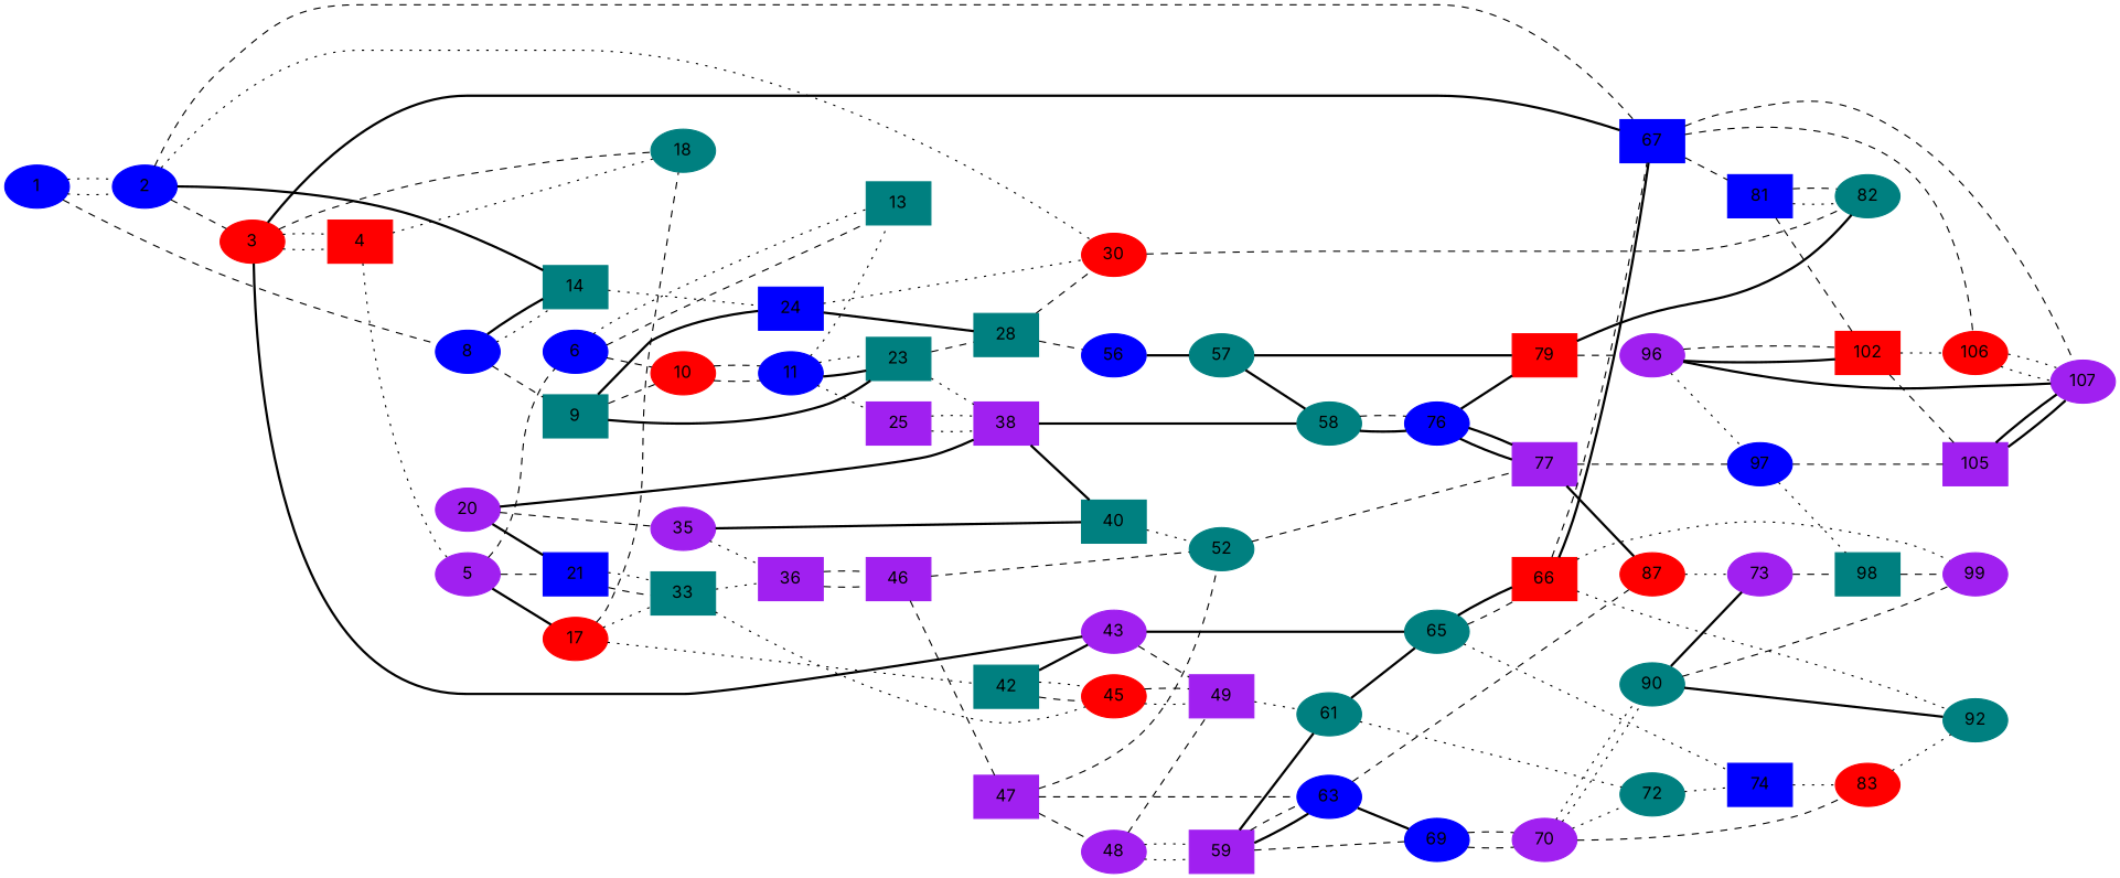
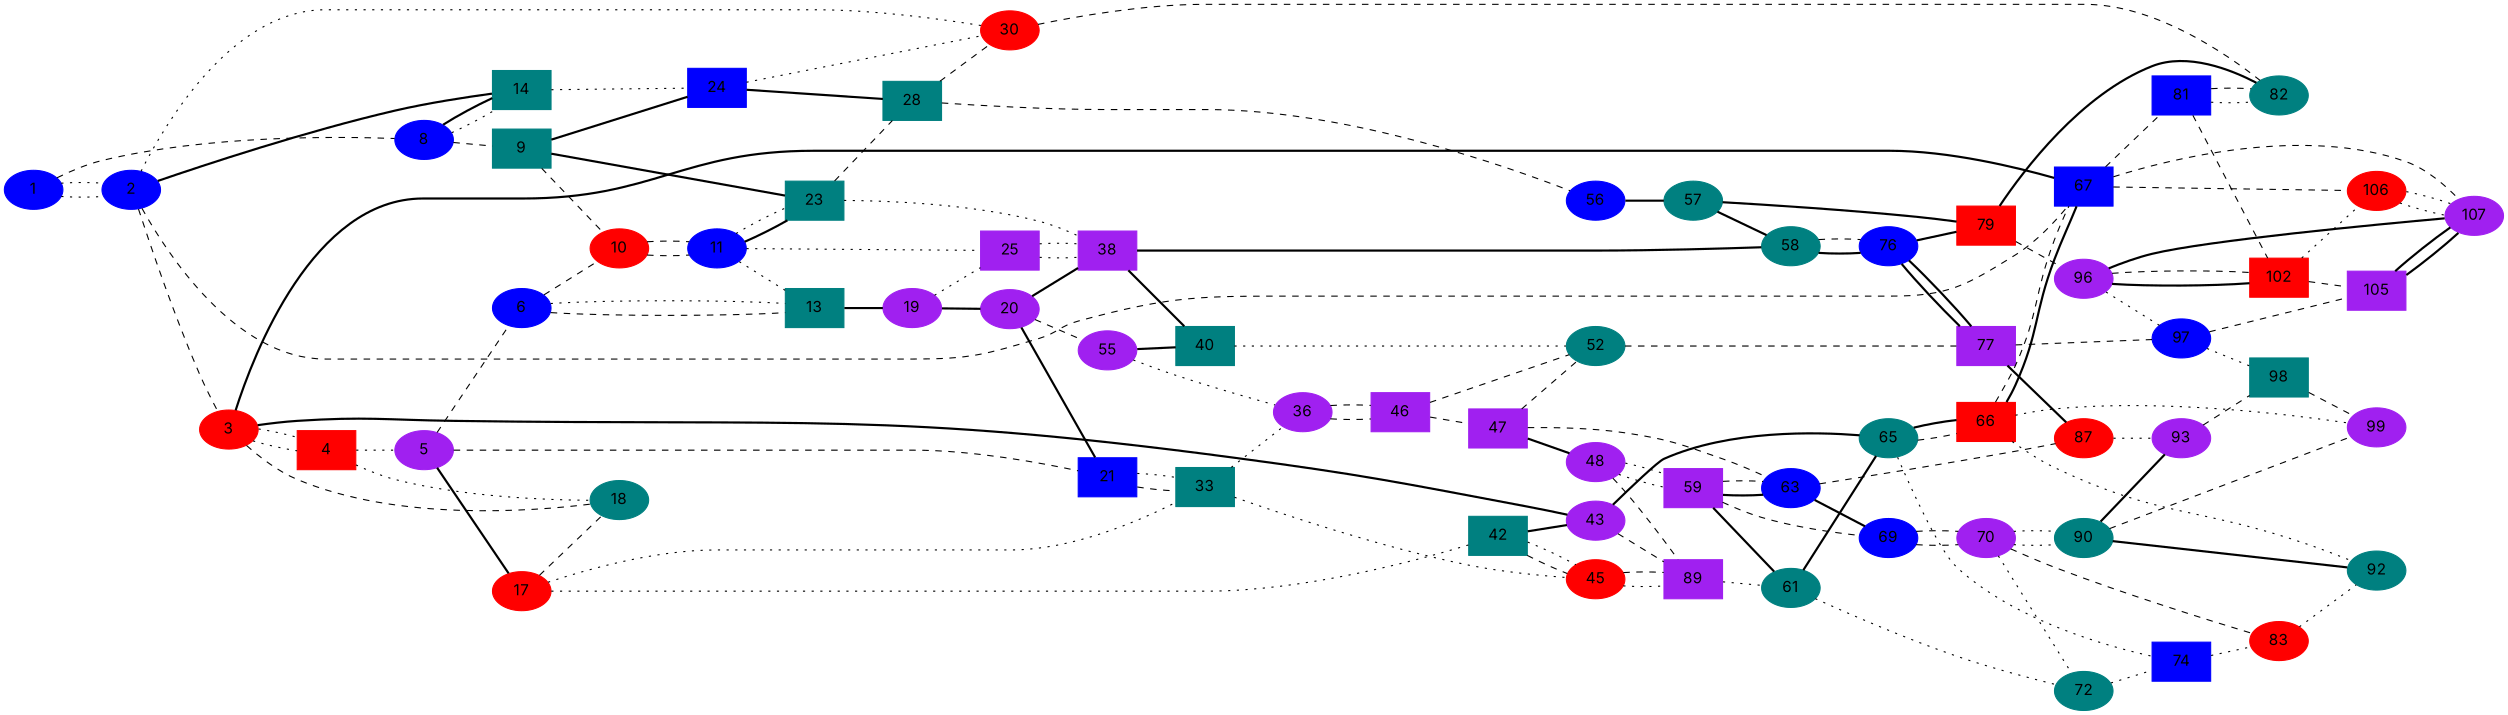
  graph {
    fontname=Inter
    rankdir=LR
    node [color=purple fontname=Inter shape=ellipse style=filled]
    edge [fontname=Inter style=dashed]
    1 [color=blue]
    2 [color=blue super="+15"]
    8 [color=blue]
    3 [color=red super="+32"]
    14 [color=teal shape=box]
    30 [color=red super="+54"]
    67 [color=blue shape=box super="+80"]
    9 [color=teal shape=box super="+22"]
    4 [color=red shape=box]
    18 [color=teal]
    43 [super="+44"]
    24 [color=blue shape=box super="+27"]
    82 [color=teal super="+84"]
    81 [color=blue shape=box super="+101"]
    106 [color=red]
    107 [super="+108"]
    5 [super="+16"]
-   49 [shape=box super="+50"]
+   49 [shape=box super="+50" label=89]
    65 [color=teal super="+68"]
    6 [color=blue super="+7"]
    17 [color=red super="+34"]
    21 [color=blue shape=box]
    10 [color=red]
    13 [color=teal shape=box]
    33 [color=teal shape=box super="+37"]
    42 [color=teal shape=box]
    11 [color=blue super="+12"]
+   19
    23 [color=teal shape=box super="+29"]
    28 [color=teal shape=box super="+55"]
    38 [shape=box super="+39"]
    25 [shape=box super="+26"]
    20 [super="+31"]
-   36 [shape=box]
+   36
    45 [color=red]
-   35 [super="+41"]
+   35 [super="+41" label=55]
    40 [color=teal shape=box]
    56 [color=blue]
    58 [color=teal]
    57 [color=teal super="+78"]
    46 [shape=box super="+51"]
    52 [color=teal super="+64"]
    47 [shape=box super="+53"]
    76 [color=blue]
    77 [shape=box super="+86"]
    61 [color=teal super="+62"]
    66 [color=red shape=box super="+94"]
    74 [color=blue shape=box super="+75"]
    48
    63 [color=blue super="+73"]
    59 [shape=box super="+60"]
    69 [color=blue]
    87 [color=red super="+88"]
    72 [color=teal]
    97 [color=blue super="+100"]
    79 [color=red shape=box super="+85"]
    96
    70 [super="+71"]
-   93 [super="+95" label=73]
+   93 [super="+95"]
    92 [color=teal]
    99 [super="+103"]
    83 [color=red super="+89"]
    102 [color=red shape=box super="+104"]
    90 [color=teal super="+91"]
    98 [color=teal shape=box]
    105 [shape=box]
    1 -- 2 [style=dotted]
    1 -- 2 [style=dotted]
    1 -- 8
    2 -- 3
    2 -- 14 [style=bold]
    2 -- 30 [style=dotted]
    2 -- 67
    8 -- 14 [style=dotted]
    8 -- 14 [style=bold]
    8 -- 9
    3 -- 67 [style=bold]
    3 -- 4 [style=dotted]
    3 -- 4 [style=dotted]
    3 -- 18
    3 -- 43 [style=bold]
    14 -- 24 [style=dotted]
    30 -- 82
    67 -- 81
    67 -- 106
    67 -- 107
    9 -- 24 [style=bold]
    9 -- 10
    9 -- 23 [style=bold]
    4 -- 18 [style=dotted]
    4 -- 5 [style=dotted]
    43 -- 49
    43 -- 65 [style=bold]
    24 -- 30 [style=dotted]
    24 -- 28 [style=bold]
    81 -- 82 [style=dotted weight=2]
    81 -- 82
    81 -- 102
    106 -- 107 [style=dotted]
    106 -- 107 [style=dotted]
    5 -- 6
    5 -- 17 [style=bold]
    5 -- 21
    49 -- 61 [style=dotted]
    65 -- 66
    65 -- 66 [style=bold]
    65 -- 74 [style=dotted]
    6 -- 10
    6 -- 13
    6 -- 13 [style=dotted]
    17 -- 18
    17 -- 33 [style=dotted]
    17 -- 42 [style=dotted]
    21 -- 33
    21 -- 33 [style=dotted]
    10 -- 11
    10 -- 11
+   13 -- 19 [style=bold]
    33 -- 36 [style=dotted]
    33 -- 45 [style=dotted]
    42 -- 43 [style=bold]
    42 -- 45
    42 -- 45 [style=dotted]
    11 -- 13 [style=dotted]
    11 -- 23 [style=bold]
    11 -- 23 [style=dotted]
    11 -- 25 [style=dotted]
+   19 -- 25 [style=dotted]
+   19 -- 20 [style=bold]
    23 -- 28
    23 -- 38 [style=dotted]
    28 -- 30
    28 -- 56
    38 -- 40 [style=bold]
    38 -- 58 [style=bold]
    25 -- 38 [style=dotted]
    25 -- 38 [style=dotted]
    20 -- 21 [style=bold]
    20 -- 38 [style=bold]
    20 -- 35
    36 -- 46
    36 -- 46
    45 -- 49 [style=dotted]
    45 -- 49
    35 -- 36 [style=dotted]
    35 -- 40 [style=bold]
    40 -- 52 [style=dotted]
    56 -- 57 [style=bold weight=2]
    58 -- 76 [style=bold]
    58 -- 76
    57 -- 58 [style=bold]
    57 -- 79 [style=bold]
    46 -- 52
    46 -- 47
    52 -- 77
    47 -- 52
-   47 -- 48
+   47 -- 48 [style=bold]
    47 -- 63
    76 -- 77 [style=bold]
    76 -- 77 [style=bold]
    76 -- 79 [style=bold]
    77 -- 87 [style=bold]
    77 -- 97
    61 -- 65 [style=bold]
    61 -- 72 [style=dotted]
    66 -- 67 [style=bold]
    66 -- 67
    66 -- 92 [style=dotted]
    66 -- 99 [style=dotted]
    74 -- 83 [style=dotted weight=2]
    48 -- 49
    48 -- 59 [style=dotted]
    48 -- 59 [style=dotted]
    63 -- 69 [style=bold]
    63 -- 87
    59 -- 61 [style=bold]
    59 -- 63 [style=bold]
    59 -- 63
    59 -- 69
    69 -- 70
    69 -- 70
    87 -- 93 [style=dotted weight=2]
    72 -- 74 [style=dotted]
    97 -- 98 [style=dotted]
    97 -- 105
    79 -- 82 [style=bold]
    79 -- 96
    96 -- 107 [style=bold]
    96 -- 97 [style=dotted]
    96 -- 102 [style=bold]
    96 -- 102
    70 -- 72 [style=dotted]
    70 -- 83
    70 -- 90 [style=dotted]
    70 -- 90 [style=dotted]
    93 -- 98
    83 -- 92 [style=dotted]
    102 -- 106 [style=dotted]
    102 -- 105
    90 -- 93 [style=bold]
    90 -- 92 [style=bold]
    90 -- 99
    98 -- 99
    105 -- 107 [style=bold]
    105 -- 107 [style=bold]
  }
